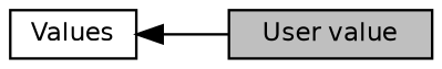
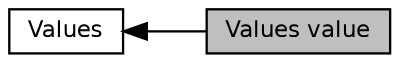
  digraph {
    rankdir=LR
    node [color=black fontname=Helvetica fontsize=10 shape=box]
-   n1 [fillcolor=grey75 fontcolor=black height=0.2 label="User value" style=filled width=0.4]
+   n1 [fillcolor=grey75 fontcolor=black height=0.2 label="Values value" style=filled width=0.4]
    n2 [height=0.2 label=Values width=0.4]
    n2 -> n1 [dir=back fontname=Helvetica fontsize=10 labelfontname=Helvetica labelfontsize=10 shape=plaintext style=solid]
  }
